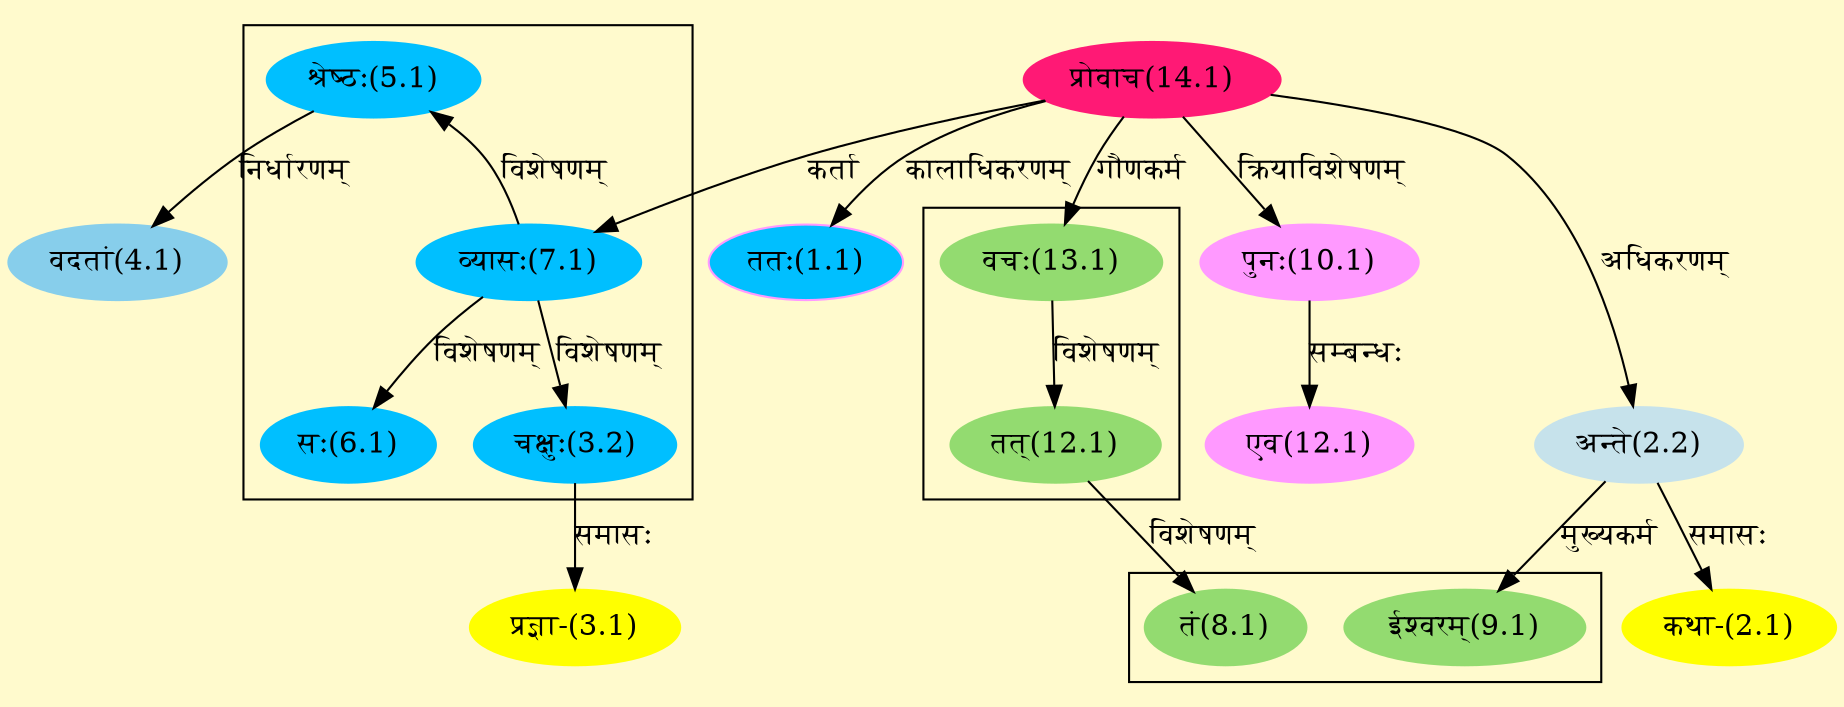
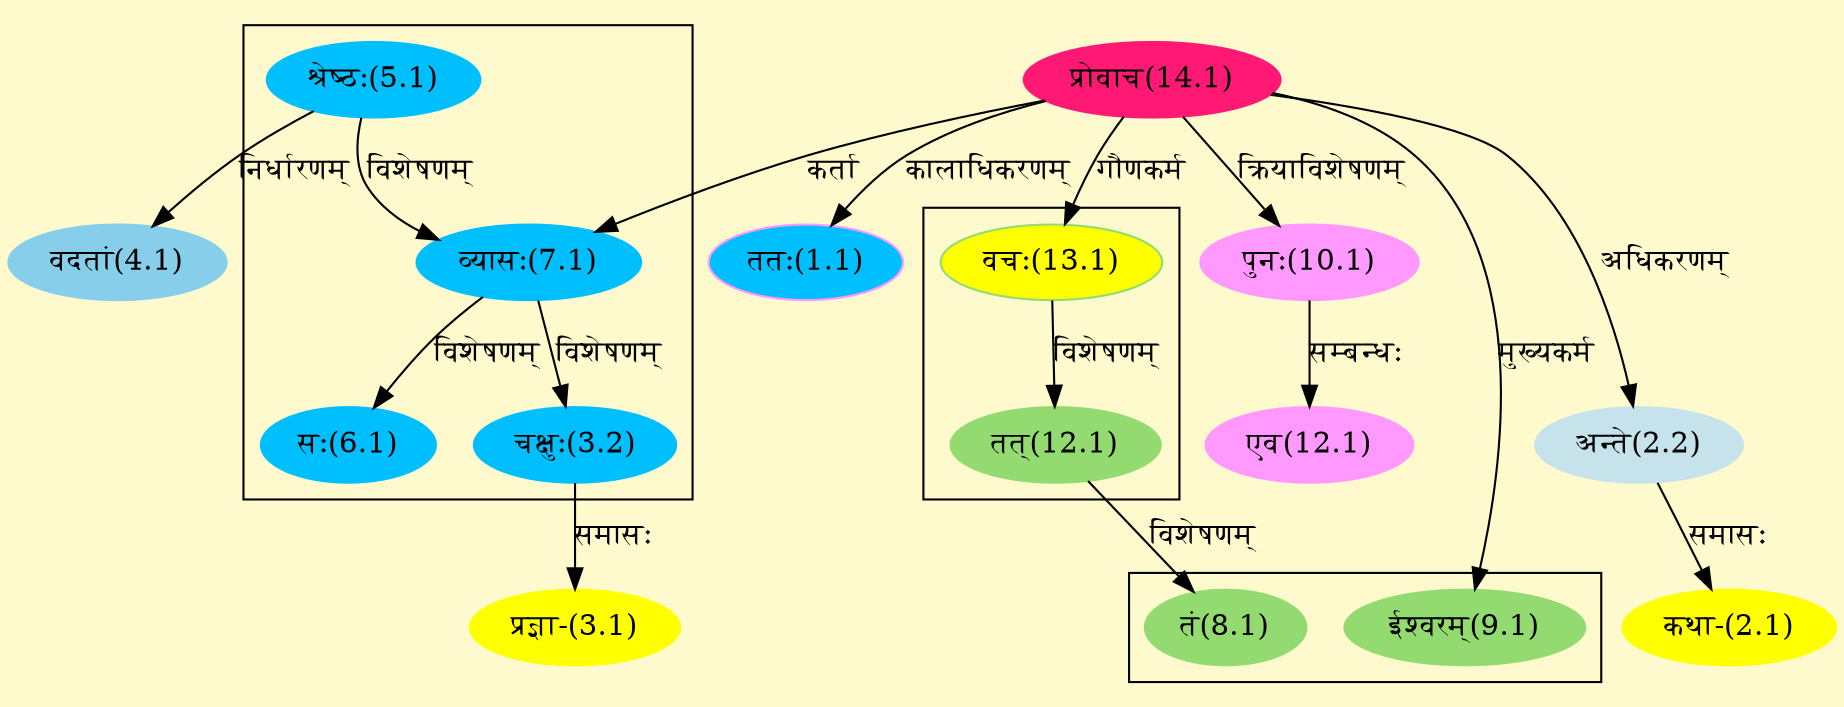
  digraph {
    bgcolor=lemonchiffon1
    compound=true
    rankdir=BT
    node [color="#00BFFF" style=filled]
    edge [dir=back]
    n1 [label="चक्षुः(3.2)"]
    n2 [label="व्यासः(7.1)"]
    n3 [label="श्रेष्ठः(5.1)"]
    n4 [label="सः(6.1)"]
    n5 [color="#93DB70" label="तं(8.1)"]
    n6 [color="#93DB70" label="ईश्वरम्(9.1)"]
    n7 [color="#93DB70" label="तत्(12.1)"]
-   n8 [color="#93DB70" label="वचः(13.1)"]
+   n8 [color="#93DB70" label="वचः(13.1)" fillcolor="#FFFF00"]
    n9 [color="#FF1975" label="प्रोवाच(14.1)"]
    n10 [color="#FF99FF" fillcolor="#00BFFF" label="ततः(1.1)"]
    n11 [color="#FFFF00" label="कथा-(2.1)"]
    n12 [color="#C6E2EB" label="अन्ते(2.2)"]
    n13 [color="#FFFF00" label="प्रज्ञा-(3.1)"]
    n14 [color="#87CEEB" label="वदतां(4.1)"]
    n15 [color="#FF99FF" label="पुनः(10.1)"]
    n16 [color="#FF99FF" label="एव(12.1)"]
    subgraph cluster_1 {
      n1
      n2
      n3
      n4
    }
    subgraph cluster_2 {
      n5
      n6
    }
    subgraph cluster_3 {
      n7
      n8
    }
    n1 -> n2 [label="विशेषणम्"]
    n2 -> n9 [label="कर्ता"]
-   n3 -> n2 [label="विशेषणम्"]
+   n2 -> n3 [label="विशेषणम्"]
    n4 -> n2 [label="विशेषणम्"]
    n5 -> n7 [label="विशेषणम्"]
-   n6 -> n12 [label="मुख्यकर्म"]
+   n6 -> n9 [label="मुख्यकर्म"]
    n7 -> n8 [label="विशेषणम्"]
    n8 -> n9 [label="गौणकर्म"]
    n10 -> n9 [label="कालाधिकरणम्"]
    n11 -> n12 [label="समासः"]
    n12 -> n9 [label="अधिकरणम्"]
    n13 -> n1 [label="समासः"]
    n14 -> n3 [label="निर्धारणम्"]
    n15 -> n9 [label="क्रियाविशेषणम्"]
    n16 -> n15 [label="सम्बन्धः"]
  }
